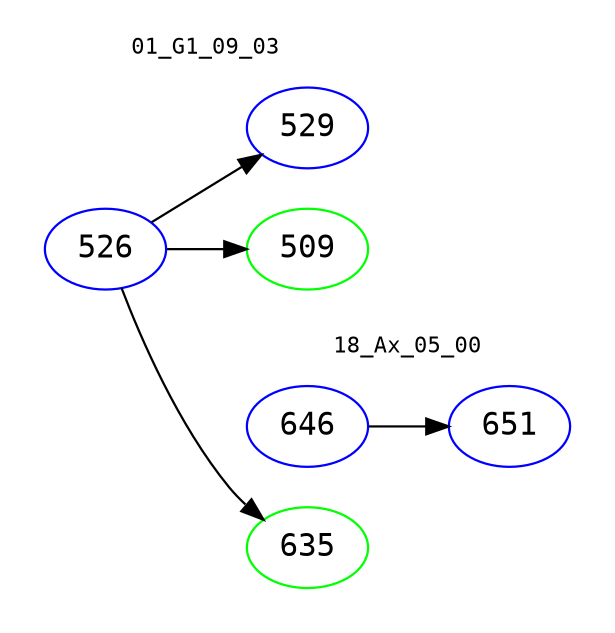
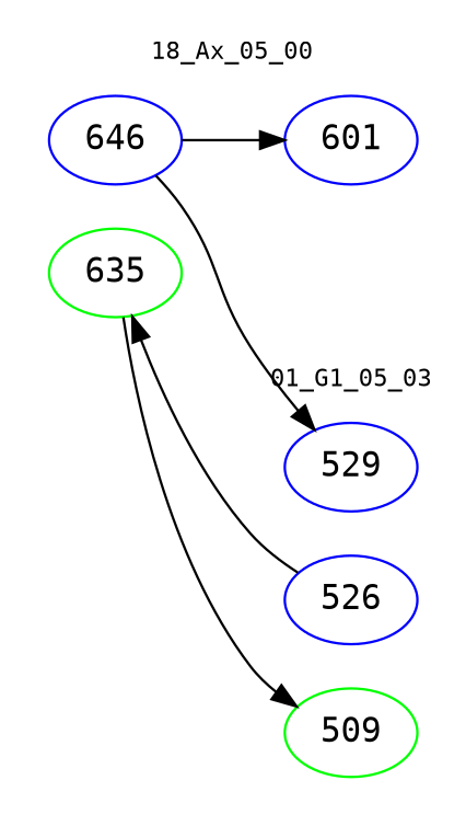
  digraph {
    fontname="DejaVu Sans Mono"
    rankdir=LR
    node [color=blue fontname="DejaVu Sans Mono"]
    edge [color=black fontname="DejaVu Sans Mono"]
    n1 [label=646]
    n2 [color=green label=635]
-   n3 [label=651]
+   n3 [label=601]
    n4 [label=526]
    n5 [color=green label=509]
    n6 [label=529]
    subgraph cluster_1 {
      color=white
      fontsize=10
      label="18_Ax_05_00"
      n1
      n2
      n3
    }
    subgraph cluster_2 {
      color=white
      fontsize=10
-     label="01_G1_09_03"
+     label="01_G1_05_03"
      n4
      n5
      n6
    }
    n1 -> n3
    n4 -> n2
-   n4 -> n5
-   n4 -> n6
+   n2 -> n5
+   n1 -> n6
  }
